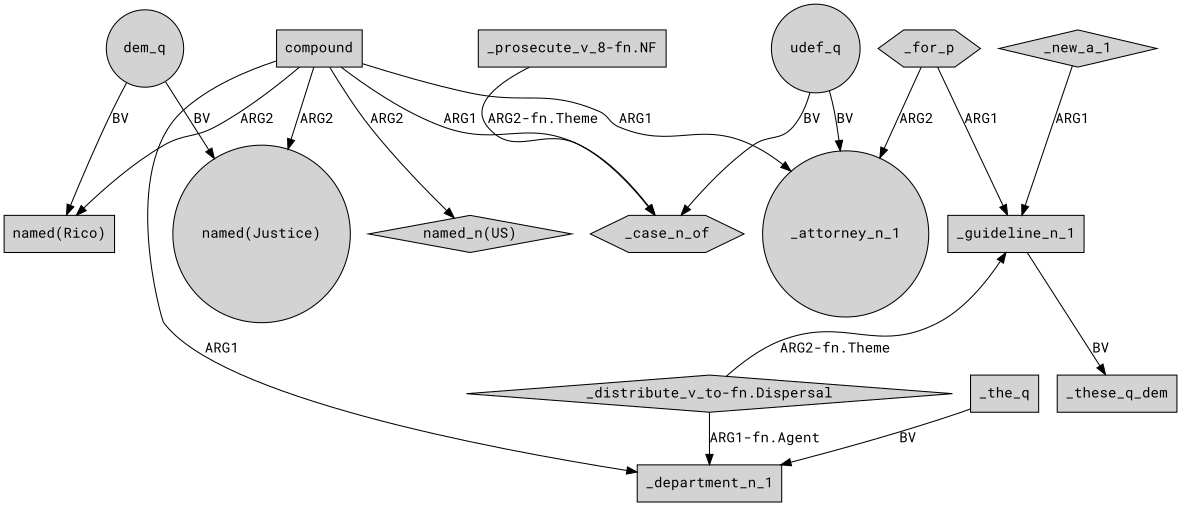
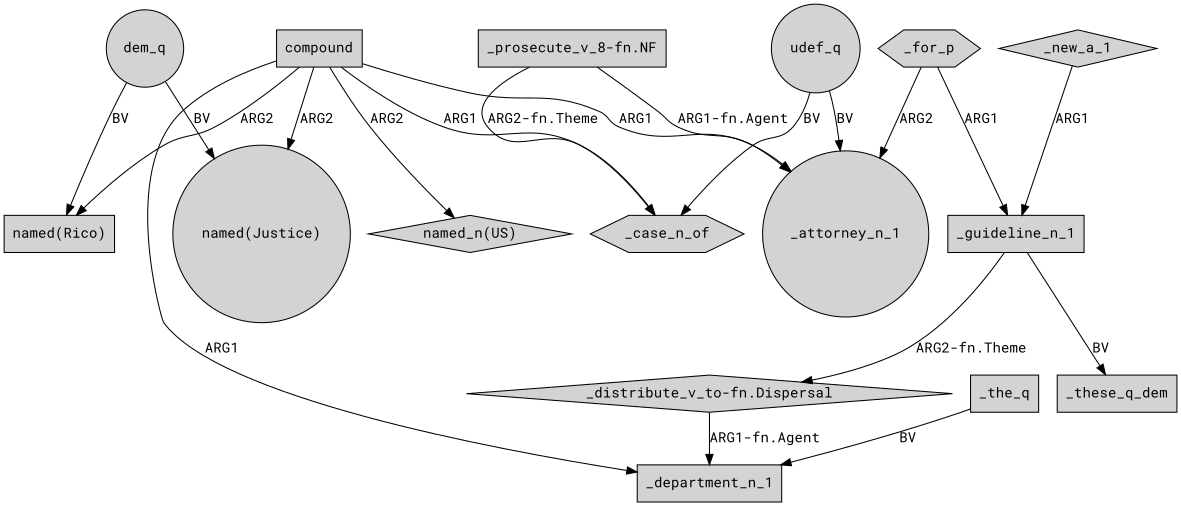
  digraph {
    fontname="Roboto Mono"
    node [fontname="Roboto Mono" shape=box style=filled]
    edge [fontname="Roboto Mono"]
    n1 [label=dem_q shape=circle]
    "named(Rico)"
    "named(Justice)" [shape=circle]
    udef_q [shape=circle]
    _attorney_n_1 [shape=circle]
    _case_n_of [shape=hexagon]
    "named_n(US)" [shape=diamond]
    "_distribute_v_to-fn.Dispersal" [shape=diamond]
    _department_n_1
    _guideline_n_1
    _these_q_dem
    _for_p [shape=hexagon]
    compound
    n14 [label="_prosecute_v_8-fn.NF"]
    _the_q
    _new_a_1 [shape=diamond]
    n1 -> "named(Rico)" [label=BV]
    n1 -> "named(Justice)" [label=BV]
    udef_q -> _attorney_n_1 [label=BV]
    udef_q -> _case_n_of [label=BV]
    "_distribute_v_to-fn.Dispersal" -> _department_n_1 [label="ARG1-fn.Agent"]
-   "_distribute_v_to-fn.Dispersal" -> _guideline_n_1 [label="ARG2-fn.Theme"]
+   _guideline_n_1 -> "_distribute_v_to-fn.Dispersal" [label="ARG2-fn.Theme"]
    _guideline_n_1 -> _these_q_dem [label=BV]
    _for_p -> _attorney_n_1 [label=ARG2]
    _for_p -> _guideline_n_1 [label=ARG1]
    compound -> "named(Rico)" [label=ARG2]
    compound -> "named(Justice)" [label=ARG2]
    compound -> _attorney_n_1 [label=ARG1]
    compound -> _case_n_of [label=ARG1]
    compound -> "named_n(US)" [label=ARG2]
    compound -> _department_n_1 [label=ARG1]
+   n14 -> _attorney_n_1 [label="ARG1-fn.Agent"]
    n14 -> _case_n_of [label="ARG2-fn.Theme"]
    _the_q -> _department_n_1 [label=BV]
    _new_a_1 -> _guideline_n_1 [label=ARG1]
  }
